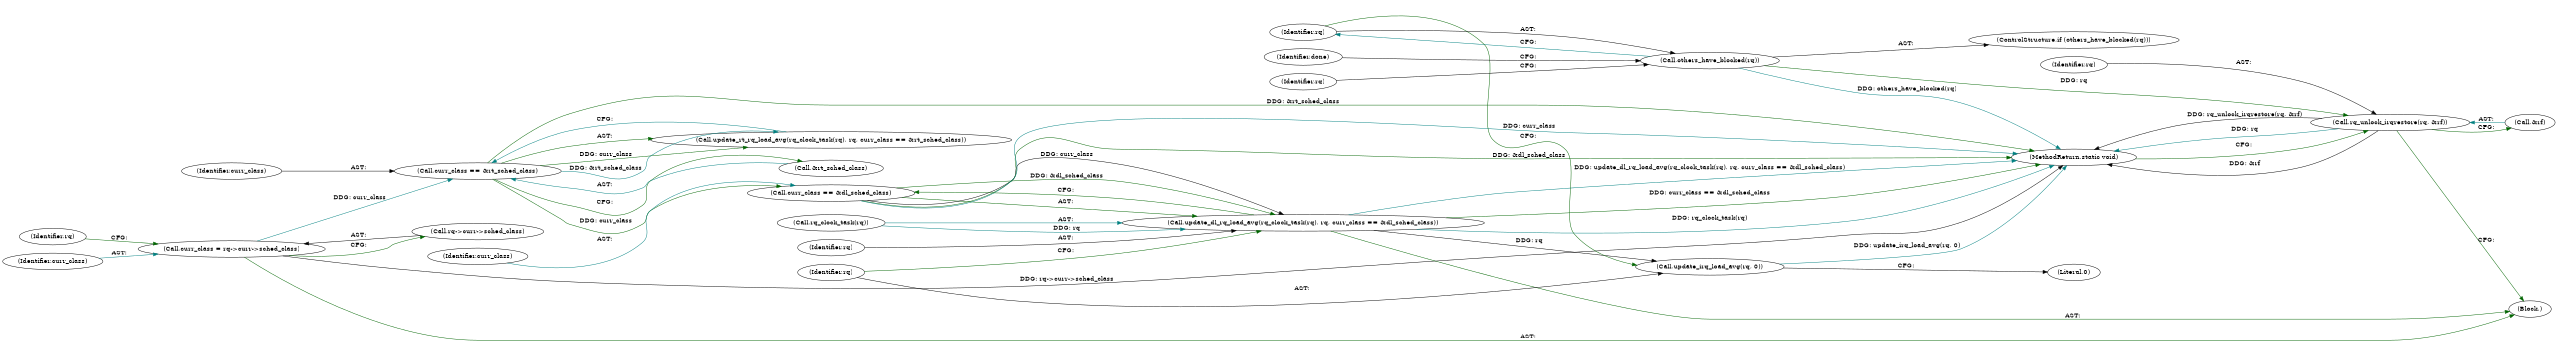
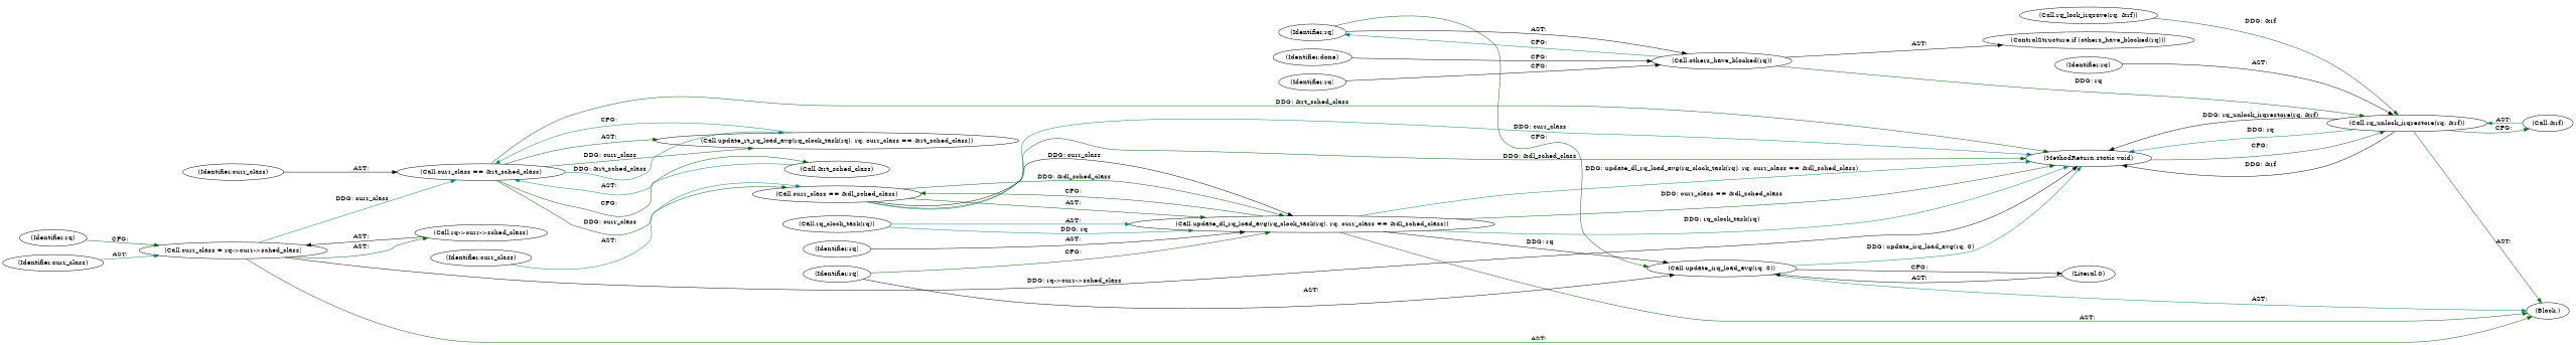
  digraph {
    rankdir=LR
    edge [color=darkgreen]
    n1 [label="(Call,curr_class == &dl_sched_class)"]
    n2 [label="(Call,update_dl_rq_load_avg(rq_clock_task(rq), rq, curr_class == &dl_sched_class))"]
    n3 [label="(MethodReturn,static void)"]
    n4 [label="(Block,)"]
    n5 [label="(Call,update_irq_load_avg(rq, 0))"]
    n6 [label="(Call,rq_unlock_irqrestore(rq, &rf))"]
    n7 [label="(Call,curr_class == &rt_sched_class)"]
    n8 [label="(Call,&rt_sched_class)"]
    n9 [label="(Call,update_rt_rq_load_avg(rq_clock_task(rq), rq, curr_class == &rt_sched_class))"]
    n10 [label="(Call,curr_class = rq->curr->sched_class)"]
    n11 [label="(Call,rq->curr->sched_class)"]
    n12 [label="(Literal,0)"]
    n13 [label="(Call,others_have_blocked(rq))"]
    n14 [label="(Identifier,rq)"]
    n15 [label="(ControlStructure,if (others_have_blocked(rq)))"]
    n16 [label="(Call,&rf)"]
    n17 [label="(Identifier,done)"]
+   n18 [label="(Call,rq_lock_irqsave(rq, &rf))"]
    n19 [label="(Identifier,rq)"]
    n20 [label="(Call,rq_clock_task(rq))"]
    n21 [label="(Identifier,rq)"]
    n22 [label="(Identifier,rq)"]
    n23 [label="(Identifier,curr_class)"]
    n24 [label="(Identifier,curr_class)"]
    n25 [label="(Identifier,rq)"]
    n26 [label="(Identifier,rq)"]
    n27 [label="(Identifier,curr_class)"]
    n1 -> n2 [label="AST: "]
    n1 -> n2 [color=black label="DDG: curr_class"]
    n1 -> n2 [label="DDG: &dl_sched_class"]
    n1 -> n3 [label="DDG: &dl_sched_class"]
    n1 -> n3 [color=teal label="DDG: curr_class"]
    n2 -> n1 [label="CFG: "]
    n2 -> n3 [color=teal label="DDG: update_dl_rq_load_avg(rq_clock_task(rq), rq, curr_class == &dl_sched_class)"]
    n2 -> n3 [label="DDG: curr_class == &dl_sched_class"]
    n2 -> n3 [color=teal label="DDG: rq_clock_task(rq)"]
    n2 -> n4 [label="AST: "]
    n2 -> n5 [color=black label="DDG: rq"]
    n3 -> n6 [label="CFG: "]
    n5 -> n3 [color=teal label="DDG: update_irq_load_avg(rq, 0)"]
+   n5 -> n4 [color=teal label="AST: "]
    n5 -> n12 [color=black label="CFG: "]
    n6 -> n3 [color=black label="DDG: &rf"]
    n6 -> n3 [color=black label="DDG: rq_unlock_irqrestore(rq, &rf)"]
    n6 -> n3 [color=teal label="DDG: rq"]
-   n6 -> n4 [label="CFG: "]
+   n6 -> n4 [label="AST: "]
    n6 -> n16 [label="CFG: "]
    n7 -> n1 [label="DDG: curr_class"]
    n7 -> n3 [label="DDG: &rt_sched_class"]
    n7 -> n8 [label="CFG: "]
    n7 -> n9 [label="AST: "]
    n7 -> n9 [label="DDG: curr_class"]
    n7 -> n9 [color=teal label="DDG: &rt_sched_class"]
    n8 -> n7 [color=teal label="AST: "]
    n9 -> n7 [color=teal label="CFG: "]
    n10 -> n3 [color=black label="DDG: rq->curr->sched_class"]
    n10 -> n4 [label="AST: "]
    n10 -> n7 [color=teal label="DDG: curr_class"]
-   n10 -> n11 [label="CFG: "]
+   n10 -> n11 [label="AST: "]
    n11 -> n10 [color=black label="AST: "]
-   n13 -> n3 [color=teal label="DDG: others_have_blocked(rq)"]
+   n12 -> n5 [color=black label="AST: "]
    n13 -> n6 [label="DDG: rq"]
    n13 -> n14 [color=teal label="CFG: "]
    n13 -> n15 [color=black label="AST: "]
    n14 -> n5 [label="CFG: "]
    n14 -> n13 [color=black label="AST: "]
    n16 -> n6 [color=teal label="AST: "]
    n17 -> n13 [color=black label="CFG: "]
+   n18 -> n6 [label="DDG: &rf"]
    n19 -> n6 [color=black label="AST: "]
    n20 -> n2 [color=teal label="AST: "]
    n20 -> n2 [color=teal label="DDG: rq"]
    n21 -> n10 [label="CFG: "]
    n22 -> n13 [color=black label="CFG: "]
    n23 -> n10 [color=teal label="AST: "]
    n24 -> n7 [color=black label="AST: "]
    n25 -> n2 [color=black label="AST: "]
    n26 -> n2 [label="CFG: "]
    n26 -> n5 [color=black label="AST: "]
    n27 -> n1 [color=teal label="AST: "]
  }
